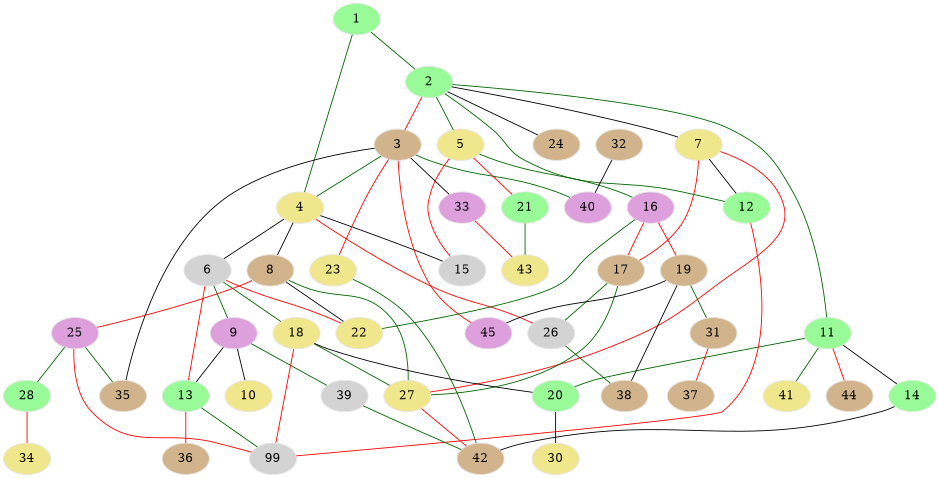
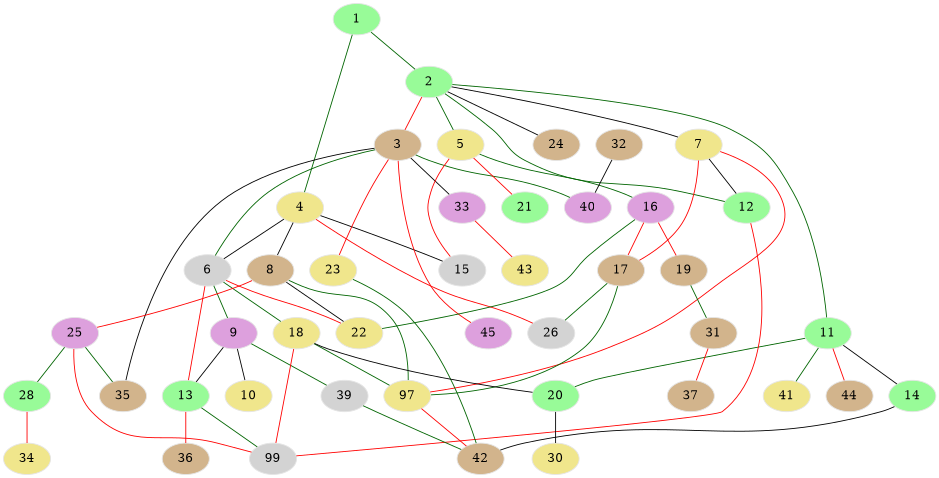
  graph {
    node [color=gray90 fillcolor=tan style=filled]
    edge [color=darkgreen weight=1.0]
    1 [fillcolor=palegreen]
    2 [fillcolor=palegreen]
    4 [fillcolor=khaki]
    3
    5 [fillcolor=khaki]
    7 [fillcolor=khaki]
    11 [fillcolor=palegreen]
    12 [fillcolor=palegreen]
    24
    6 [fillcolor=lightgrey]
    8
    15 [fillcolor=lightgrey]
    26 [fillcolor=lightgrey]
    23 [fillcolor=khaki]
    33 [fillcolor=plum]
    35
    45 [fillcolor=plum]
    40 [fillcolor=plum]
    16 [fillcolor=plum]
    21 [fillcolor=palegreen]
    17
-   27 [fillcolor=khaki]
+   27 [fillcolor=khaki label=97]
    14 [fillcolor=palegreen]
    20 [fillcolor=palegreen]
    41 [fillcolor=khaki]
    44
    n27 [fillcolor=lightgrey label=99]
    42
    32
    43 [fillcolor=khaki]
    9 [fillcolor=plum]
    13 [fillcolor=palegreen]
    18 [fillcolor=khaki]
    22 [fillcolor=khaki]
    25 [fillcolor=plum]
-   38
    19
    10 [fillcolor=khaki]
    39 [fillcolor=lightgrey]
    36
    28 [fillcolor=palegreen]
    30 [fillcolor=khaki]
    31
    37
    34 [fillcolor=khaki]
    1 -- 2
    1 -- 4
    2 -- 3 [color=red weight=5.0]
    2 -- 5
    2 -- 7 [color=black weight=2.0]
    2 -- 11
    2 -- 12
    2 -- 24 [color=black]
    4 -- 6 [color=black]
    4 -- 8 [color=black]
    4 -- 15 [color=black]
    4 -- 26 [color=red]
-   3 -- 4
+   3 -- 6
    3 -- 23 [color=red]
    3 -- 33 [color=black]
    3 -- 35 [color=black]
    3 -- 45 [color=red]
    3 -- 40
    5 -- 15 [color=red]
    5 -- 16
    5 -- 21 [color=red]
    7 -- 12 [color=black]
    7 -- 17 [color=red]
    7 -- 27 [color=red]
    11 -- 14 [color=black]
    11 -- 20
    11 -- 41
    11 -- 44 [color=red]
    12 -- n27 [color=red]
    6 -- 9 [weight=2.0]
    6 -- 13 [color=red]
    6 -- 18
    6 -- 22 [color=red]
    8 -- 27
    8 -- 22 [color=black]
    8 -- 25 [color=red]
-   26 -- 38
    23 -- 42
    33 -- 43 [color=red weight=2.0]
    16 -- 17 [color=red]
    16 -- 22
    16 -- 19 [color=red]
-   21 -- 43
    17 -- 26
    17 -- 27
    27 -- 42 [color=red]
    14 -- 42 [color=black weight=3.0]
    20 -- 30 [color=black weight=2.0]
    32 -- 40 [color=black]
    9 -- 13 [color=black]
    9 -- 10 [color=black]
    9 -- 39
    13 -- n27
    13 -- 36 [color=red weight=2.0]
    18 -- 27
    18 -- 20 [color=black]
    18 -- n27 [color=red]
    25 -- 35
    25 -- n27 [color=red]
    25 -- 28
-   19 -- 45 [color=black]
-   19 -- 38 [color=black]
    19 -- 31
    39 -- 42
    28 -- 34 [color=red]
    31 -- 37 [color=red]
  }
